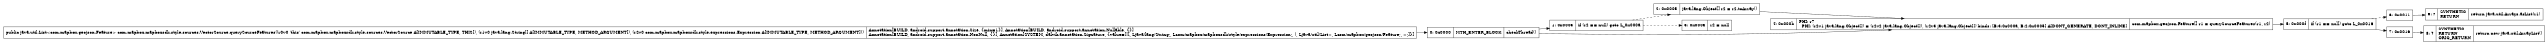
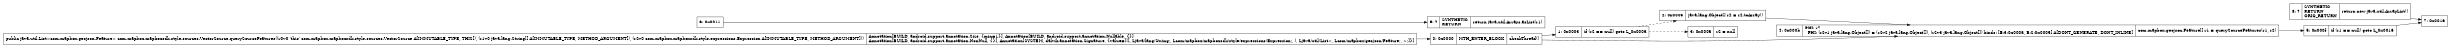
  digraph {
    rankdir=LR
    node [shape=record]
    n1 [label="{0\:\ 0x0000|MTH_ENTER_BLOCK\l|checkThread()\l}"]
    n2 [label="{1\:\ 0x0003|if (r2 == null) goto L_0x000a\l}"]
    n3 [label="{4\:\ 0x000b|PHI: r7 \l  PHI: (r2v1 java.lang.Object[]) = (r2v2 java.lang.Object[]), (r2v3 java.lang.Object[]) binds: [B:3:0x000a, B:2:0x0005] A[DONT_GENERATE, DONT_INLINE]\l|com.mapbox.geojson.Feature[] r1 = querySourceFeatures(r1, r2)\l}"]
    n4 [label="{2\:\ 0x0005|java.lang.Object[] r2 = r2.toArray()\l}"]
    n5 [label="{3\:\ 0x000a|r2 = null\l}"]
    n6 [label="{5\:\ 0x000f|if (r1 == null) goto L_0x0016\l}"]
    n7 [label="{6\:\ 0x0011}"]
    n8 [label="{7\:\ 0x0016}"]
    n9 [label="{9\:\ ?|SYNTHETIC\lRETURN\l|return java.util.Arrays.asList(r1)\l}"]
    n10 [label="{8\:\ ?|SYNTHETIC\lRETURN\lORIG_RETURN\l|return new java.util.ArrayList()\l}"]
    n11 [label="{public java.util.List\<com.mapbox.geojson.Feature\> com.mapbox.mapboxsdk.style.sources.VectorSource.querySourceFeatures((r0v0 'this' com.mapbox.mapboxsdk.style.sources.VectorSource A[IMMUTABLE_TYPE, THIS]), (r1v0 java.lang.String[] A[IMMUTABLE_TYPE, METHOD_ARGUMENT]), (r2v0 com.mapbox.mapboxsdk.style.expressions.Expression A[IMMUTABLE_TYPE, METHOD_ARGUMENT]))  | Annotation[BUILD, android.support.annotation.Size, \{min=1\}], Annotation[BUILD, android.support.annotation.Nullable, \{\}]\lAnnotation[BUILD, android.support.annotation.NonNull, \{\}], Annotation[SYSTEM, dalvik.annotation.Signature, \{value=[([, Ljava\/lang\/String;, Lcom\/mapbox\/mapboxsdk\/style\/expressions\/Expression;, ), Ljava\/util\/List\<, Lcom\/mapbox\/geojson\/Feature;, \>;]\}]\l}"]
    n1 -> n2
    n1 -> n3
    n2 -> n4 [style=dashed]
    n2 -> n5 [style=dashed]
    n3 -> n6
    n4 -> n3
-   n6 -> n7 [style=dashed]
    n6 -> n8
    n7 -> n9
-   n8 -> n10
+   n10 -> n8
    n11 -> n1
  }
